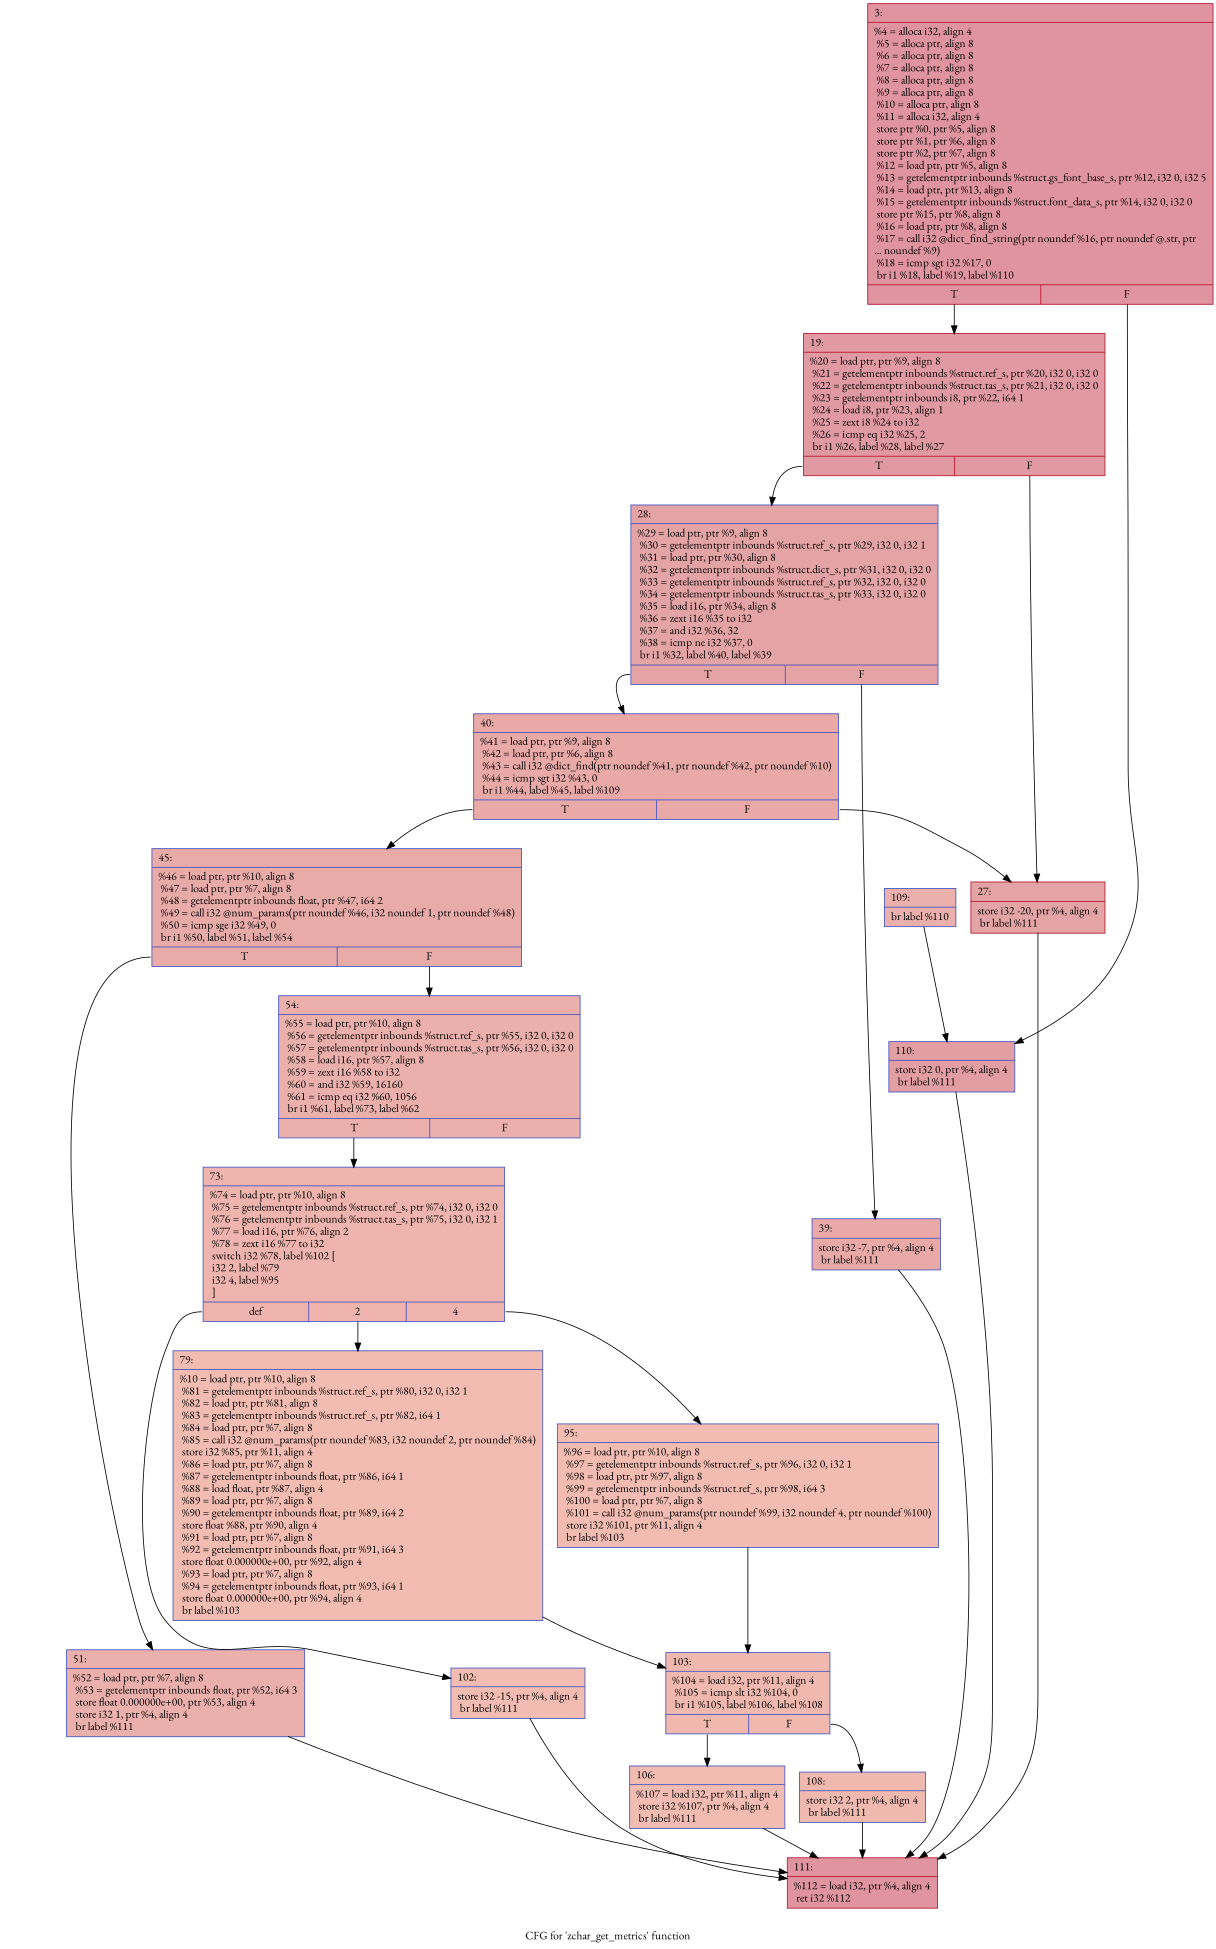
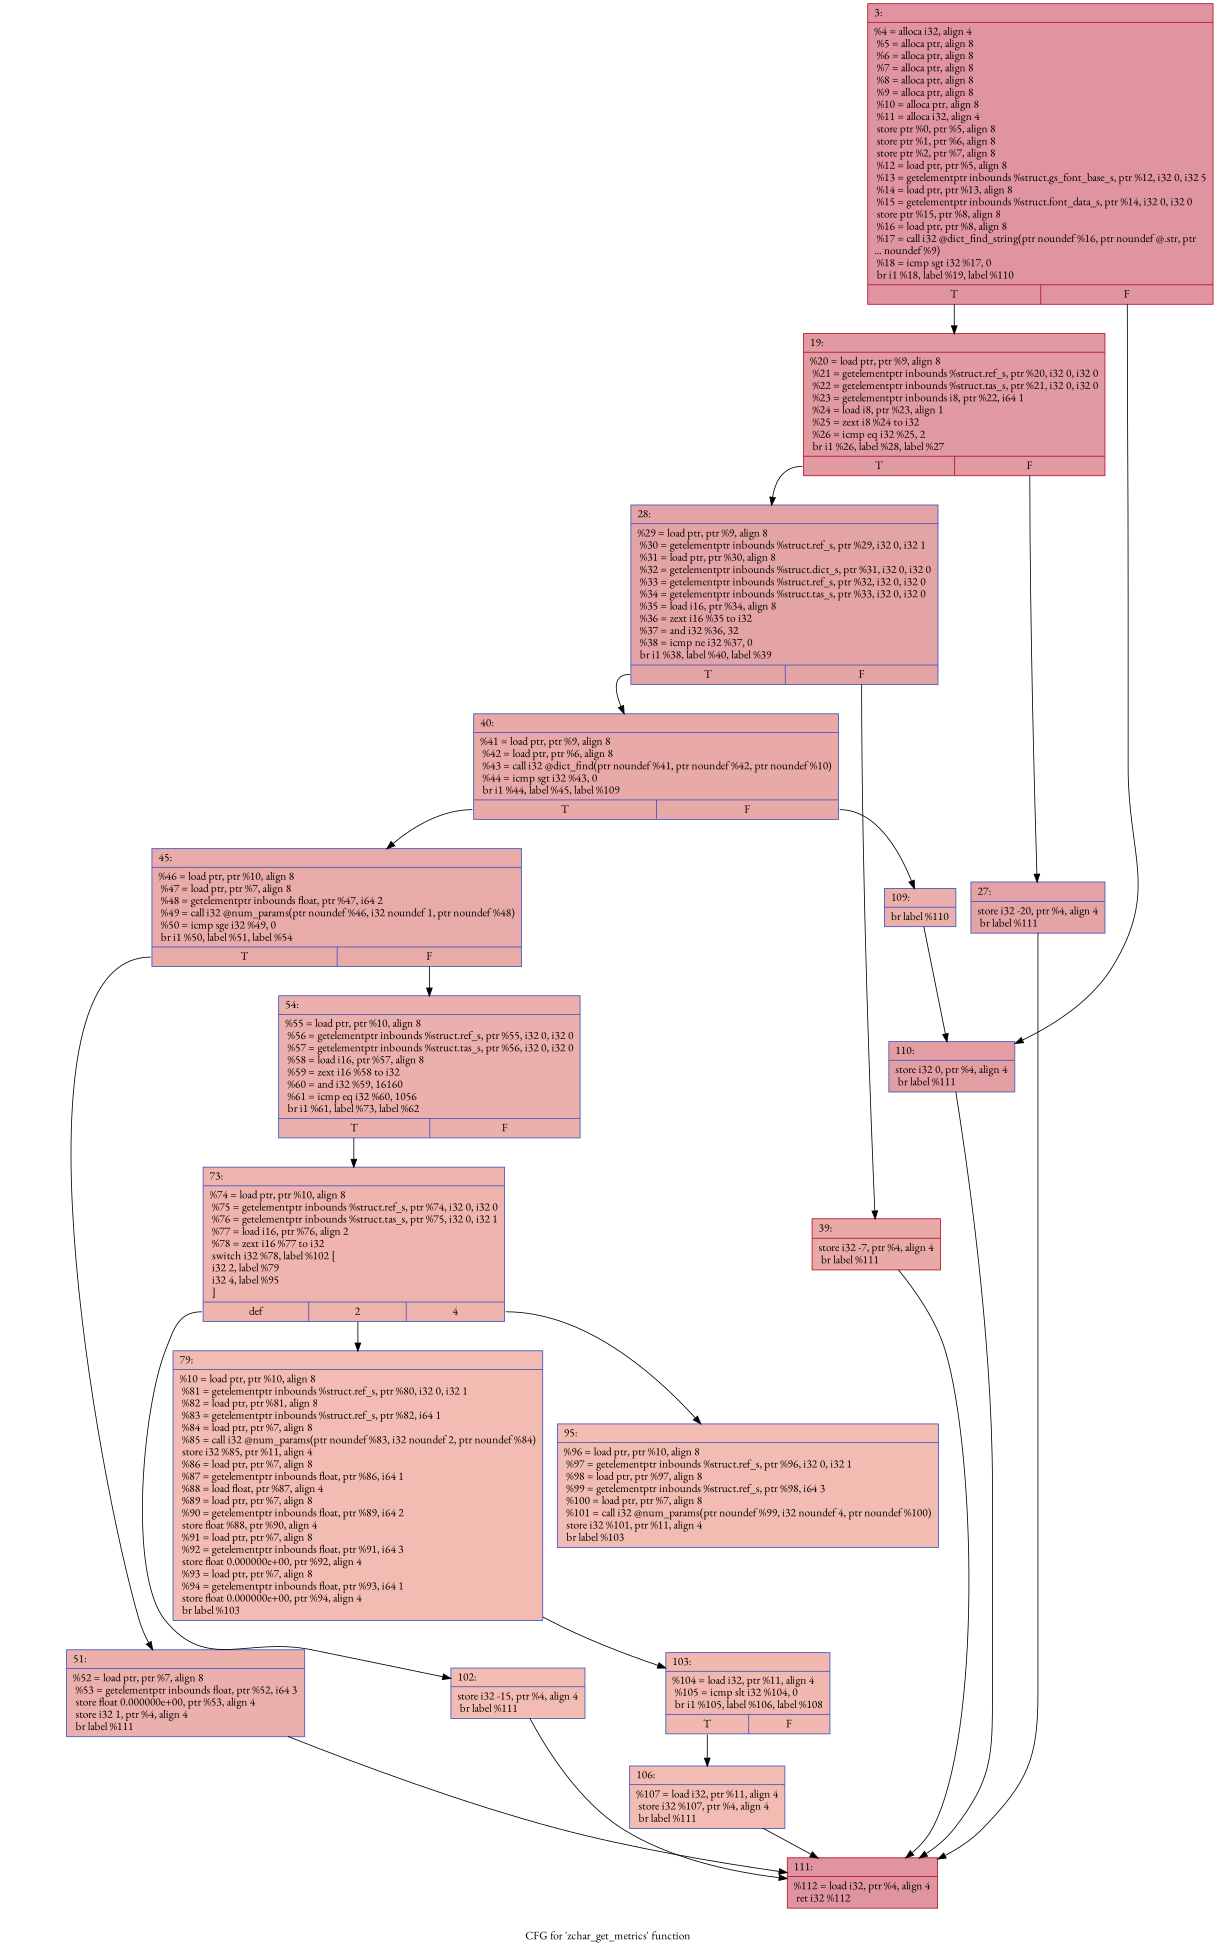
  digraph {
    fontname="EB Garamond"
    label="CFG for 'zchar_get_metrics' function"
    node [color="#3d50c3ff" fillcolor="#e1675170" fontname="EB Garamond" shape=record style=filled]
    edge [fontname="EB Garamond"]
    n1 [color="#b70d28ff" fillcolor="#b70d2870" label="{3:\l|  %4 = alloca i32, align 4\l  %5 = alloca ptr, align 8\l  %6 = alloca ptr, align 8\l  %7 = alloca ptr, align 8\l  %8 = alloca ptr, align 8\l  %9 = alloca ptr, align 8\l  %10 = alloca ptr, align 8\l  %11 = alloca i32, align 4\l  store ptr %0, ptr %5, align 8\l  store ptr %1, ptr %6, align 8\l  store ptr %2, ptr %7, align 8\l  %12 = load ptr, ptr %5, align 8\l  %13 = getelementptr inbounds %struct.gs_font_base_s, ptr %12, i32 0, i32 5\l  %14 = load ptr, ptr %13, align 8\l  %15 = getelementptr inbounds %struct.font_data_s, ptr %14, i32 0, i32 0\l  store ptr %15, ptr %8, align 8\l  %16 = load ptr, ptr %8, align 8\l  %17 = call i32 @dict_find_string(ptr noundef %16, ptr noundef @.str, ptr\l... noundef %9)\l  %18 = icmp sgt i32 %17, 0\l  br i1 %18, label %19, label %110\l|{<s0>T|<s1>F}}"]
    n2 [color="#b70d28ff" fillcolor="#bb1b2c70" label="{19:\l|  %20 = load ptr, ptr %9, align 8\l  %21 = getelementptr inbounds %struct.ref_s, ptr %20, i32 0, i32 0\l  %22 = getelementptr inbounds %struct.tas_s, ptr %21, i32 0, i32 0\l  %23 = getelementptr inbounds i8, ptr %22, i64 1\l  %24 = load i8, ptr %23, align 1\l  %25 = zext i8 %24 to i32\l  %26 = icmp eq i32 %25, 2\l  br i1 %26, label %28, label %27\l|{<s0>T|<s1>F}}"]
    n3 [fillcolor="#be242e70" label="{110:\l|  store i32 0, ptr %4, align 4\l  br label %111\l}"]
-   n4 [fillcolor="#c32e3170" label="{28:\l|  %29 = load ptr, ptr %9, align 8\l  %30 = getelementptr inbounds %struct.ref_s, ptr %29, i32 0, i32 1\l  %31 = load ptr, ptr %30, align 8\l  %32 = getelementptr inbounds %struct.dict_s, ptr %31, i32 0, i32 0\l  %33 = getelementptr inbounds %struct.ref_s, ptr %32, i32 0, i32 0\l  %34 = getelementptr inbounds %struct.tas_s, ptr %33, i32 0, i32 0\l  %35 = load i16, ptr %34, align 8\l  %36 = zext i16 %35 to i32\l  %37 = and i32 %36, 32\l  %38 = icmp ne i32 %37, 0\l  br i1 %32, label %40, label %39\l|{<s0>T|<s1>F}}"]
-   n5 [color="#b70d28ff" fillcolor="#c32e3170" label="{27:\l|  store i32 -20, ptr %4, align 4\l  br label %111\l}"]
+   n4 [fillcolor="#c32e3170" label="{28:\l|  %29 = load ptr, ptr %9, align 8\l  %30 = getelementptr inbounds %struct.ref_s, ptr %29, i32 0, i32 1\l  %31 = load ptr, ptr %30, align 8\l  %32 = getelementptr inbounds %struct.dict_s, ptr %31, i32 0, i32 0\l  %33 = getelementptr inbounds %struct.ref_s, ptr %32, i32 0, i32 0\l  %34 = getelementptr inbounds %struct.tas_s, ptr %33, i32 0, i32 0\l  %35 = load i16, ptr %34, align 8\l  %36 = zext i16 %35 to i32\l  %37 = and i32 %36, 32\l  %38 = icmp ne i32 %37, 0\l  br i1 %38, label %40, label %39\l|{<s0>T|<s1>F}}"]
+   n5 [fillcolor="#c32e3170" label="{27:\l|  store i32 -20, ptr %4, align 4\l  br label %111\l}"]
    n6 [color="#b70d28ff" fillcolor="#b70d2870" label="{111:\l|  %112 = load i32, ptr %4, align 4\l  ret i32 %112\l}"]
    n7 [fillcolor="#ca3b3770" label="{40:\l|  %41 = load ptr, ptr %9, align 8\l  %42 = load ptr, ptr %6, align 8\l  %43 = call i32 @dict_find(ptr noundef %41, ptr noundef %42, ptr noundef %10)\l  %44 = icmp sgt i32 %43, 0\l  br i1 %44, label %45, label %109\l|{<s0>T|<s1>F}}"]
-   n8 [fillcolor="#ca3b3770" label="{39:\l|  store i32 -7, ptr %4, align 4\l  br label %111\l}"]
+   n8 [color="#b70d28ff" fillcolor="#ca3b3770" label="{39:\l|  store i32 -7, ptr %4, align 4\l  br label %111\l}"]
    n9 [fillcolor="#cc403a70" label="{45:\l|  %46 = load ptr, ptr %10, align 8\l  %47 = load ptr, ptr %7, align 8\l  %48 = getelementptr inbounds float, ptr %47, i64 2\l  %49 = call i32 @num_params(ptr noundef %46, i32 noundef 1, ptr noundef %48)\l  %50 = icmp sge i32 %49, 0\l  br i1 %50, label %51, label %54\l|{<s0>T|<s1>F}}"]
    n10 [fillcolor="#d24b4070" label="{109:\l|  br label %110\l}"]
    n11 [fillcolor="#d24b4070" label="{51:\l|  %52 = load ptr, ptr %7, align 8\l  %53 = getelementptr inbounds float, ptr %52, i64 3\l  store float 0.000000e+00, ptr %53, align 4\l  store i32 1, ptr %4, align 4\l  br label %111\l}"]
    n12 [fillcolor="#d24b4070" label="{54:\l|  %55 = load ptr, ptr %10, align 8\l  %56 = getelementptr inbounds %struct.ref_s, ptr %55, i32 0, i32 0\l  %57 = getelementptr inbounds %struct.tas_s, ptr %56, i32 0, i32 0\l  %58 = load i16, ptr %57, align 8\l  %59 = zext i16 %58 to i32\l  %60 = and i32 %59, 16160\l  %61 = icmp eq i32 %60, 1056\l  br i1 %61, label %73, label %62\l|{<s0>T|<s1>F}}"]
    n13 [fillcolor="#d8564670" label="{73:\l|  %74 = load ptr, ptr %10, align 8\l  %75 = getelementptr inbounds %struct.ref_s, ptr %74, i32 0, i32 0\l  %76 = getelementptr inbounds %struct.tas_s, ptr %75, i32 0, i32 1\l  %77 = load i16, ptr %76, align 2\l  %78 = zext i16 %77 to i32\l  switch i32 %78, label %102 [\l    i32 2, label %79\l    i32 4, label %95\l  ]\l|{<s0>def|<s1>2|<s2>4}}"]
    n14 [label="{102:\l|  store i32 -15, ptr %4, align 4\l  br label %111\l}"]
    n15 [label="{79:\l|  %10 = load ptr, ptr %10, align 8\l  %81 = getelementptr inbounds %struct.ref_s, ptr %80, i32 0, i32 1\l  %82 = load ptr, ptr %81, align 8\l  %83 = getelementptr inbounds %struct.ref_s, ptr %82, i64 1\l  %84 = load ptr, ptr %7, align 8\l  %85 = call i32 @num_params(ptr noundef %83, i32 noundef 2, ptr noundef %84)\l  store i32 %85, ptr %11, align 4\l  %86 = load ptr, ptr %7, align 8\l  %87 = getelementptr inbounds float, ptr %86, i64 1\l  %88 = load float, ptr %87, align 4\l  %89 = load ptr, ptr %7, align 8\l  %90 = getelementptr inbounds float, ptr %89, i64 2\l  store float %88, ptr %90, align 4\l  %91 = load ptr, ptr %7, align 8\l  %92 = getelementptr inbounds float, ptr %91, i64 3\l  store float 0.000000e+00, ptr %92, align 4\l  %93 = load ptr, ptr %7, align 8\l  %94 = getelementptr inbounds float, ptr %93, i64 1\l  store float 0.000000e+00, ptr %94, align 4\l  br label %103\l}"]
    n16 [label="{95:\l|  %96 = load ptr, ptr %10, align 8\l  %97 = getelementptr inbounds %struct.ref_s, ptr %96, i32 0, i32 1\l  %98 = load ptr, ptr %97, align 8\l  %99 = getelementptr inbounds %struct.ref_s, ptr %98, i64 3\l  %100 = load ptr, ptr %7, align 8\l  %101 = call i32 @num_params(ptr noundef %99, i32 noundef 4, ptr noundef %100)\l  store i32 %101, ptr %11, align 4\l  br label %103\l}"]
    n17 [fillcolor="#dc5d4a70" label="{103:\l|  %104 = load i32, ptr %11, align 4\l  %105 = icmp slt i32 %104, 0\l  br i1 %105, label %106, label %108\l|{<s0>T|<s1>F}}"]
    n18 [label="{106:\l|  %107 = load i32, ptr %11, align 4\l  store i32 %107, ptr %4, align 4\l  br label %111\l}"]
-   n19 [fillcolor="#de614d70" label="{108:\l|  store i32 2, ptr %4, align 4\l  br label %111\l}"]
    n1 -> n2 [tailport=s0]
    n1 -> n3 [tailport=s1]
    n2 -> n4 [tailport=s0]
    n2 -> n5 [tailport=s1]
    n3 -> n6
    n4 -> n7 [tailport=s0]
    n4 -> n8 [tailport=s1]
    n5 -> n6
    n7 -> n9 [tailport=s0]
-   n7 -> n5 [tailport=s1]
+   n7 -> n10 [tailport=s1]
    n8 -> n6
    n9 -> n11 [tailport=s0]
    n9 -> n12 [tailport=s1]
    n10 -> n3
    n11 -> n6
    n12 -> n13 [tailport=s0]
    n13 -> n14 [tailport=s0]
    n13 -> n15 [tailport=s1]
    n13 -> n16 [tailport=s2]
    n14 -> n6
    n15 -> n17
-   n16 -> n17
    n17 -> n18 [tailport=s0]
-   n17 -> n19 [tailport=s1]
    n18 -> n6
-   n19 -> n6
  }
